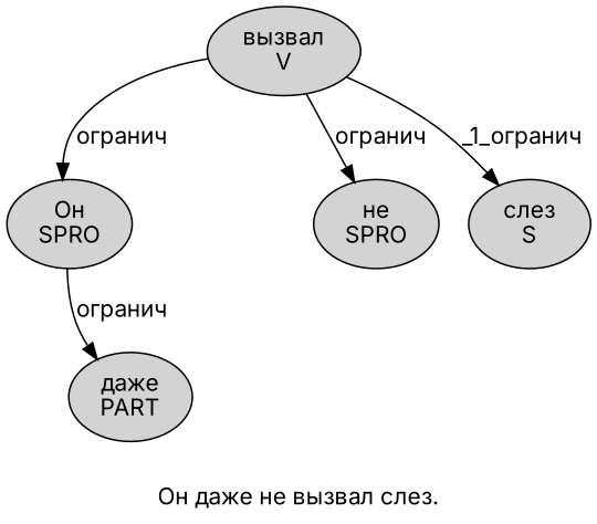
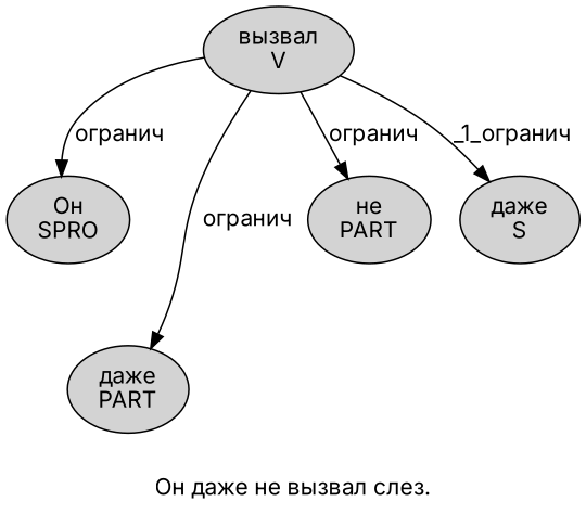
  digraph {
    fontname=Inter
    label="Он даже не вызвал слез."
    node [fillcolor=lightgray fontname=Inter penwidth=1 shape=ellipse style=filled]
    edge [fontname=Inter]
    n1 [label="Он\nSPRO"]
    n2 [label="даже\nPART"]
-   n3 [label="не\nSPRO"]
+   n3 [label="не\nPART"]
    n4 [label="вызвал\nV"]
-   n5 [label="слез\nS"]
+   n5 [label="даже\nS"]
    n4 -> n1 [label="огранич"]
-   n1 -> n2 [label="огранич"]
+   n4 -> n2 [label="огранич"]
    n4 -> n3 [label="огранич"]
    n4 -> n5 [label="_1_огранич"]
  }
